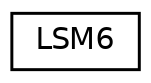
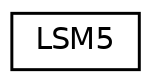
  digraph {
    rankdir=LR
-   n1 [color=black fillcolor=white fontname=Helvetica fontsize=10 height=0.2 label=LSM6 shape=record style=filled width=0.4]
+   n1 [color=black fillcolor=white fontname=Helvetica fontsize=10 height=0.2 label=LSM5 shape=record style=filled width=0.4]
  }
